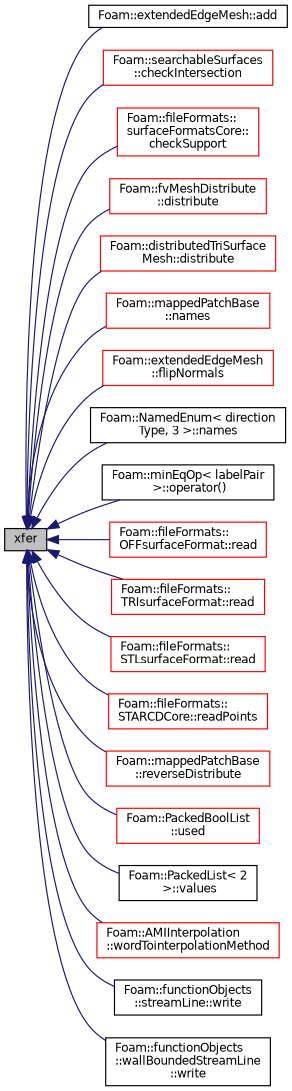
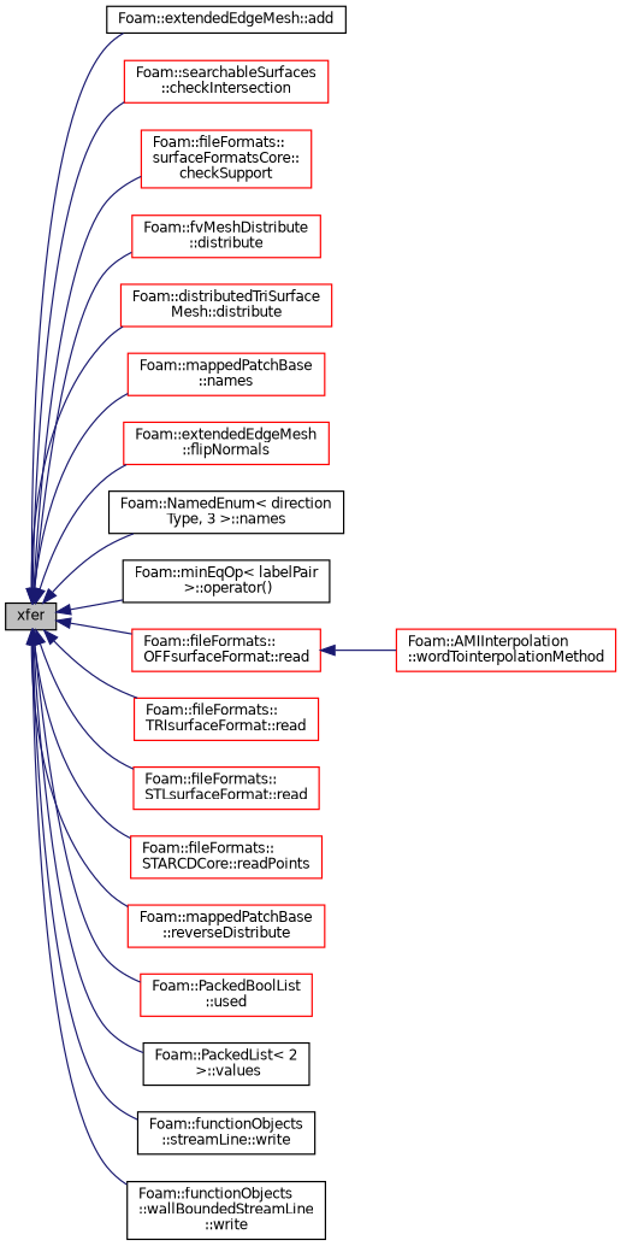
  digraph {
    rankdir=LR
    node [color=red fontname=Helvetica fontsize=10 shape=record]
    edge [color=midnightblue dir=back fontname=Helvetica fontsize=10 labelfontname=Helvetica labelfontsize=10 style=solid]
    n1 [color=black fillcolor=grey75 fontcolor=black height=0.2 label=xfer style=filled width=0.4]
    n2 [color=black height=0.2 label="Foam::extendedEdgeMesh::add" width=0.4]
    n3 [height=0.2 label="Foam::searchableSurfaces\l::checkIntersection" width=0.4]
    n4 [height=0.2 label="Foam::fileFormats::\lsurfaceFormatsCore::\lcheckSupport" width=0.4]
    n5 [height=0.2 label="Foam::fvMeshDistribute\l::distribute" width=0.4]
    n6 [height=0.2 label="Foam::distributedTriSurface\lMesh::distribute" width=0.4]
    n7 [height=0.2 label="Foam::mappedPatchBase\l::names" width=0.4]
    n8 [height=0.2 label="Foam::extendedEdgeMesh\l::flipNormals" width=0.4]
    n9 [color=black height=0.2 label="Foam::NamedEnum\< direction\lType, 3 \>::names" width=0.4]
    n10 [color=black height=0.2 label="Foam::minEqOp\< labelPair\l \>::operator()" width=0.4]
    n11 [height=0.2 label="Foam::fileFormats::\lOFFsurfaceFormat::read" width=0.4]
    n12 [height=0.2 label="Foam::fileFormats::\lTRIsurfaceFormat::read" width=0.4]
    n13 [height=0.2 label="Foam::fileFormats::\lSTLsurfaceFormat::read" width=0.4]
    n14 [height=0.2 label="Foam::fileFormats::\lSTARCDCore::readPoints" width=0.4]
    n15 [height=0.2 label="Foam::mappedPatchBase\l::reverseDistribute" width=0.4]
    n16 [height=0.2 label="Foam::PackedBoolList\l::used" width=0.4]
    n17 [color=black height=0.2 label="Foam::PackedList\< 2\l \>::values" width=0.4]
    n18 [height=0.2 label="Foam::AMIInterpolation\l::wordTointerpolationMethod" width=0.4]
    n19 [color=black height=0.2 label="Foam::functionObjects\l::streamLine::write" width=0.4]
    n20 [color=black height=0.2 label="Foam::functionObjects\l::wallBoundedStreamLine\l::write" width=0.4]
    n1 -> n2
    n1 -> n3
    n1 -> n4
    n1 -> n5
    n1 -> n6
    n1 -> n7
    n1 -> n8
    n1 -> n9
    n1 -> n10
    n1 -> n11
    n1 -> n12
    n1 -> n13
    n1 -> n14
    n1 -> n15
    n1 -> n16
    n1 -> n17
-   n1 -> n18
+   n11 -> n18
    n1 -> n19
    n1 -> n20
  }
